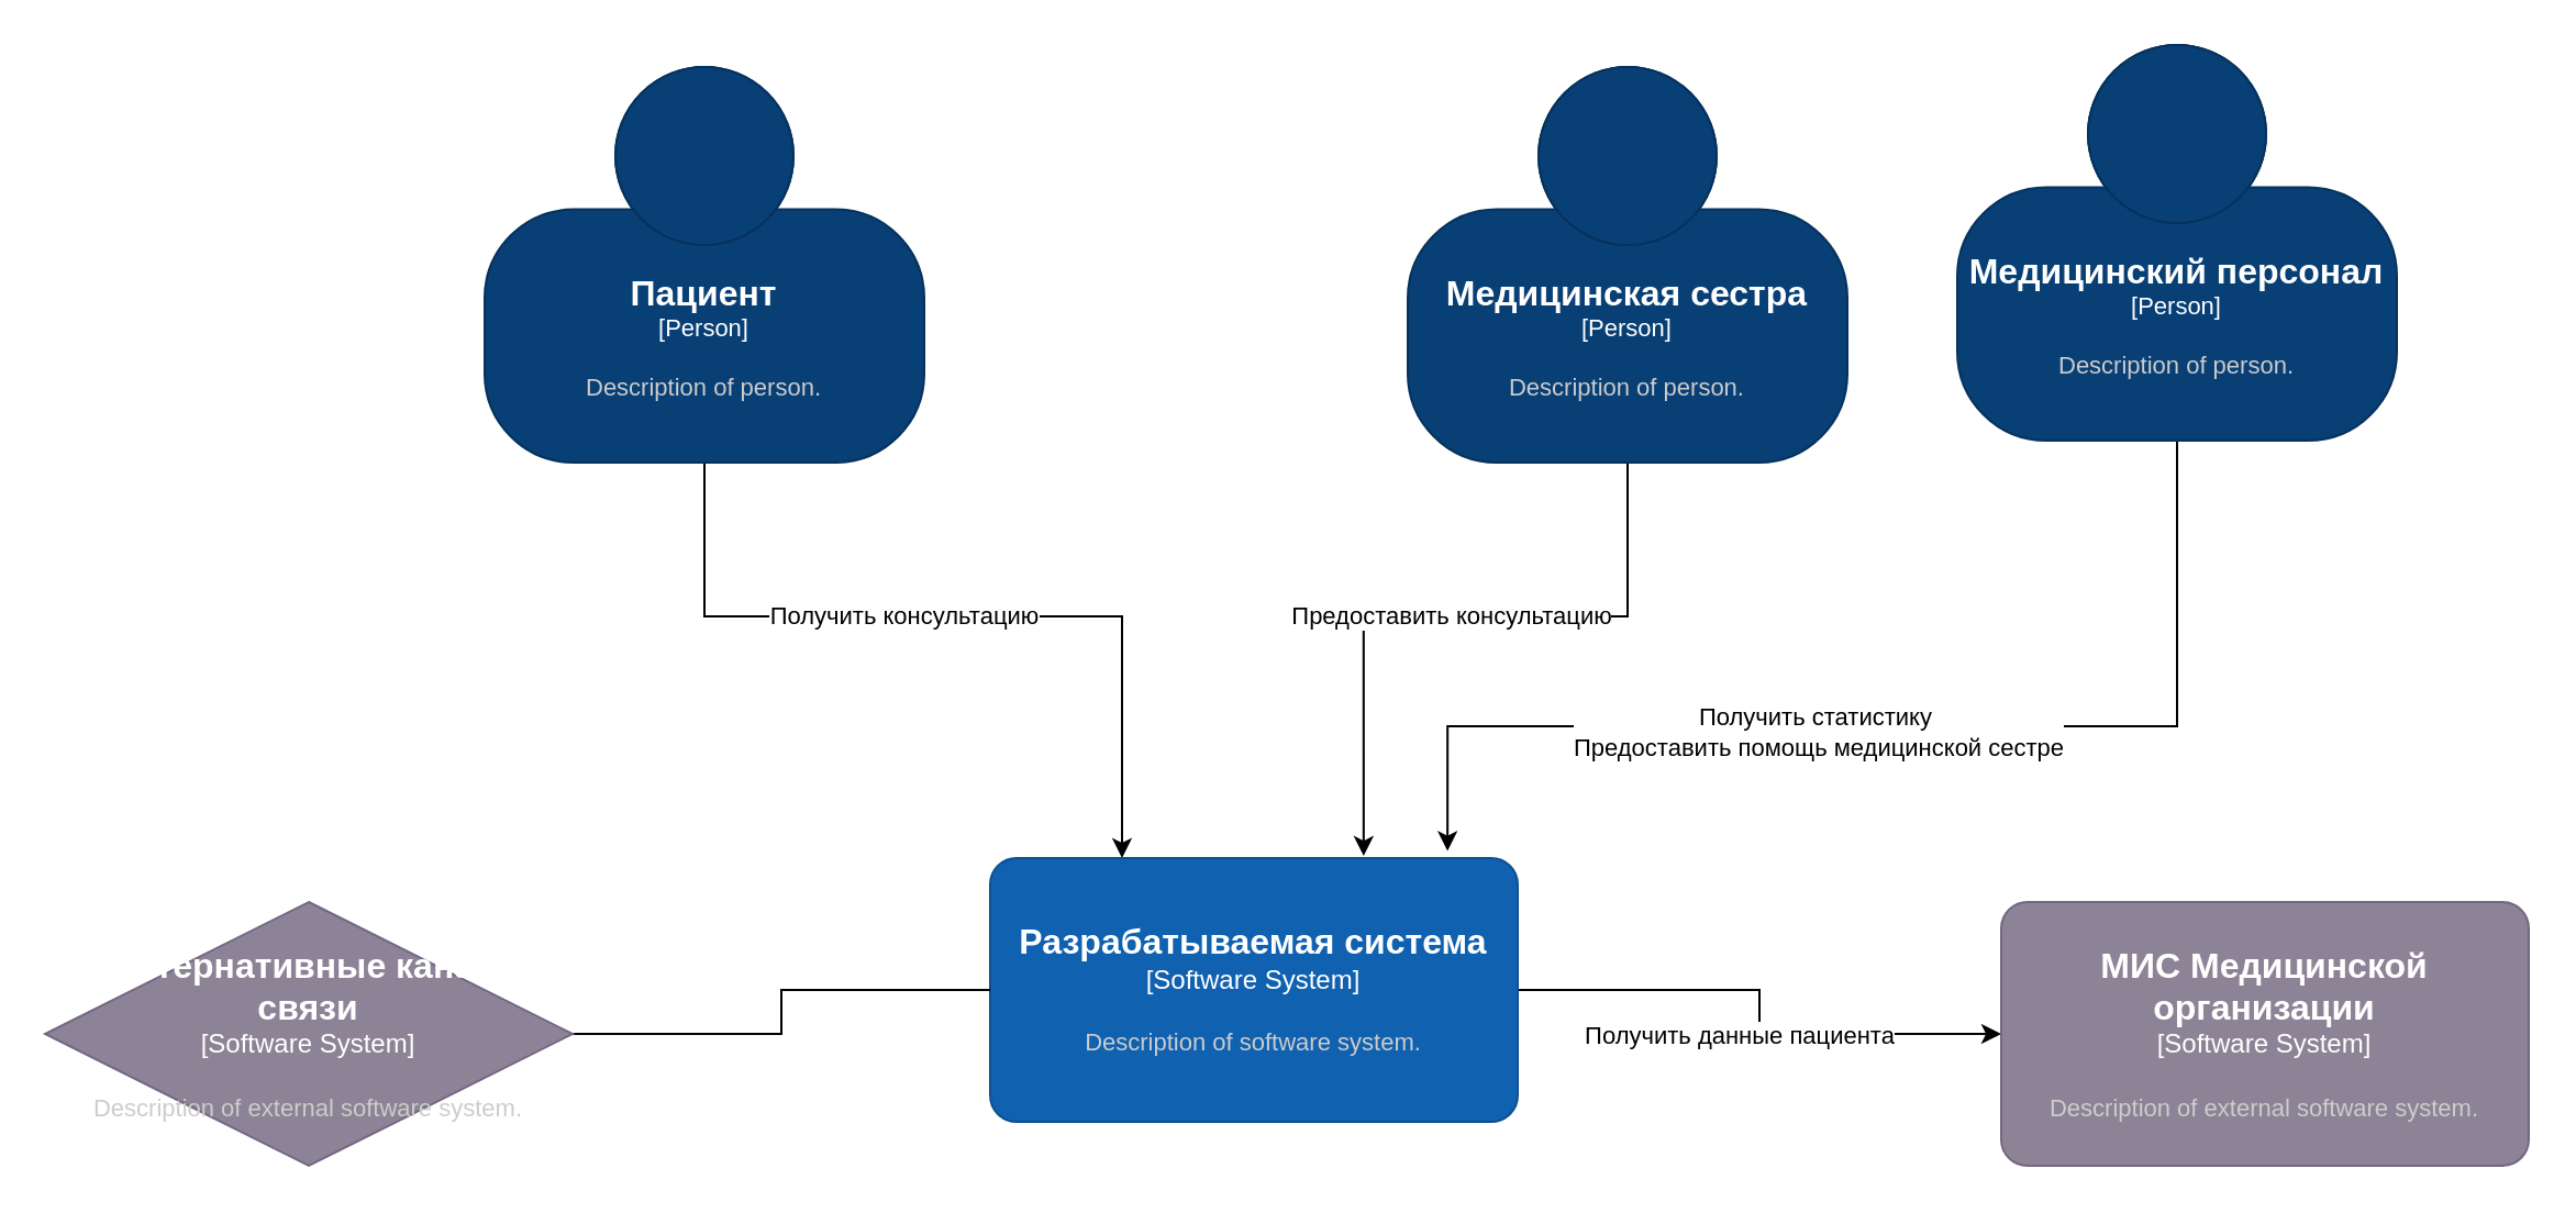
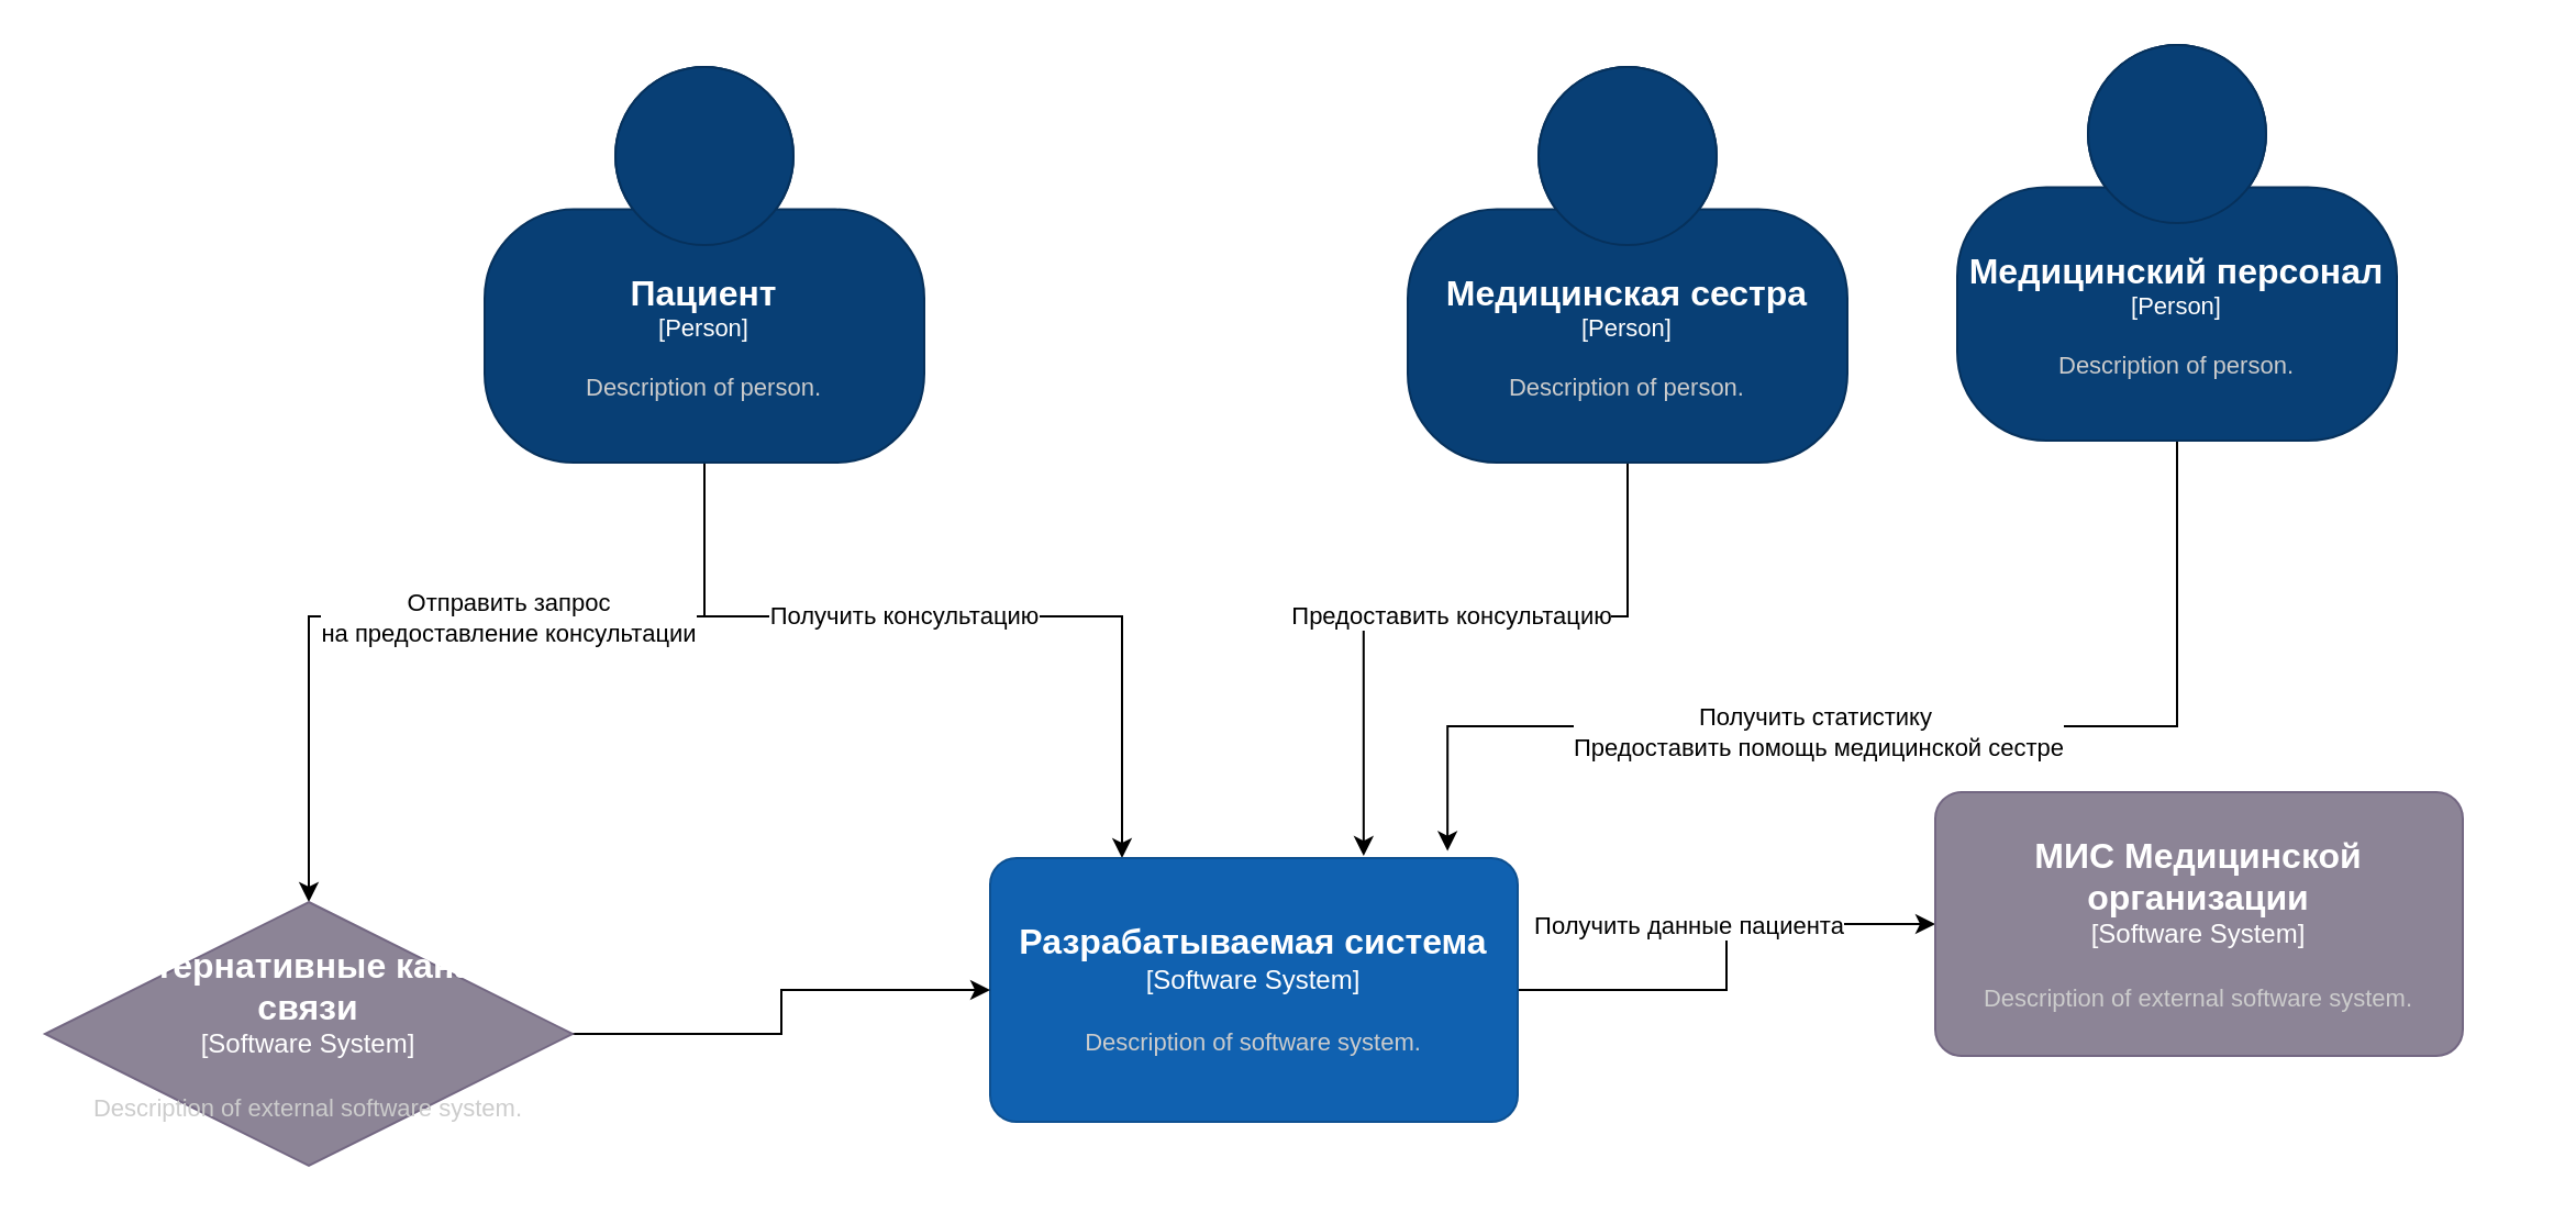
  <mxCell id="0" />
  <mxCell id="1" parent="0" />
  <mxCell id="2" style="edgeStyle=orthogonalEdgeStyle;rounded=0;orthogonalLoop=1;jettySize=auto;html=1;entryX=0.25;entryY=0;entryDx=0;entryDy=0;entryPerimeter=0;" parent="1" source="6" target="14" edge="1"><mxGeometry relative="1" as="geometry"><Array as="points"><mxPoint x="320" y="280" /><mxPoint x="510" y="280" /></Array></mxGeometry></mxCell>
  <mxCell id="3" value="Получить консультацию" style="edgeLabel;html=1;align=center;verticalAlign=middle;resizable=0;points=[];" parent="2" vertex="1" connectable="0"><mxGeometry x="0.046" y="1" relative="1" as="geometry"><mxPoint x="-34" as="offset" /></mxGeometry></mxCell>
+ <mxCell id="4" style="edgeStyle=orthogonalEdgeStyle;rounded=0;orthogonalLoop=1;jettySize=auto;html=1;" parent="1" source="6" target="17" edge="1"><mxGeometry relative="1" as="geometry"><Array as="points"><mxPoint x="320" y="280" /><mxPoint x="140" y="280" /></Array></mxGeometry></mxCell>
+ <mxCell id="5" value="Отправить запрос&lt;br&gt;на предоставление консультации" style="edgeLabel;html=1;align=center;verticalAlign=middle;resizable=0;points=[];" parent="4" vertex="1" connectable="0"><mxGeometry x="-0.221" y="3" relative="1" as="geometry"><mxPoint x="-12" y="-3" as="offset" /></mxGeometry></mxCell>
  <mxCell id="6" value="&lt;font style=&quot;font-size: 16px&quot;&gt;&lt;b&gt;Пациент&lt;/b&gt;&lt;/font&gt;&lt;div&gt;[Person]&lt;/div&gt;&lt;br&gt;&lt;div&gt;&lt;font style=&quot;font-size: 11px&quot;&gt;&lt;font color=&quot;#cccccc&quot;&gt;Description of person.&lt;/font&gt;&lt;/div&gt;" style="html=1;fontSize=11;dashed=0;whiteSpace=wrap;fillColor=#083F75;strokeColor=#06315C;fontColor=#ffffff;shape=mxgraph.c4.person2;align=center;metaEdit=1;points=[[0.5,0,0],[1,0.5,0],[1,0.75,0],[0.75,1,0],[0.5,1,0],[0.25,1,0],[0,0.75,0],[0,0.5,0]];resizable=0;" parent="1" vertex="1"><mxGeometry x="220" y="30" width="200" height="180" as="geometry" /></mxCell>
  <mxCell id="7" value="Предоставить консультацию" style="edgeStyle=orthogonalEdgeStyle;rounded=0;orthogonalLoop=1;jettySize=auto;html=1;entryX=0.708;entryY=-0.008;entryDx=0;entryDy=0;entryPerimeter=0;" parent="1" source="8" target="14" edge="1"><mxGeometry relative="1" as="geometry"><Array as="points"><mxPoint x="740" y="280" /><mxPoint x="620" y="280" /></Array></mxGeometry></mxCell>
  <mxCell id="8" value="&lt;font style=&quot;font-size: 16px&quot;&gt;&lt;b&gt;Медицинская сестра&lt;/b&gt;&lt;/font&gt;&lt;div&gt;[Person]&lt;/div&gt;&lt;br&gt;&lt;div&gt;&lt;font style=&quot;font-size: 11px&quot;&gt;&lt;font color=&quot;#cccccc&quot;&gt;Description of person.&lt;/font&gt;&lt;/div&gt;" style="html=1;fontSize=11;dashed=0;whiteSpace=wrap;fillColor=#083F75;strokeColor=#06315C;fontColor=#ffffff;shape=mxgraph.c4.person2;align=center;metaEdit=1;points=[[0.5,0,0],[1,0.5,0],[1,0.75,0],[0.75,1,0],[0.5,1,0],[0.25,1,0],[0,0.75,0],[0,0.5,0]];resizable=0;" parent="1" vertex="1"><mxGeometry x="640" y="30" width="200" height="180" as="geometry" /></mxCell>
  <mxCell id="9" style="edgeStyle=orthogonalEdgeStyle;rounded=0;orthogonalLoop=1;jettySize=auto;html=1;entryX=0.867;entryY=-0.027;entryDx=0;entryDy=0;entryPerimeter=0;" parent="1" source="11" target="14" edge="1"><mxGeometry relative="1" as="geometry"><Array as="points"><mxPoint x="990" y="330" /><mxPoint x="658" y="330" /></Array></mxGeometry></mxCell>
  <mxCell id="10" value="Получить статистику&amp;nbsp;&lt;br&gt;Предоставить помощь медицинской сестре" style="edgeLabel;html=1;align=center;verticalAlign=middle;resizable=0;points=[];" parent="9" vertex="1" connectable="0"><mxGeometry x="0.133" y="2" relative="1" as="geometry"><mxPoint as="offset" /></mxGeometry></mxCell>
  <mxCell id="11" value="&lt;font style=&quot;font-size: 16px&quot;&gt;&lt;b&gt;Медицинский персонал&lt;/b&gt;&lt;/font&gt;&lt;div&gt;[Person]&lt;/div&gt;&lt;br&gt;&lt;div&gt;&lt;font style=&quot;font-size: 11px&quot;&gt;&lt;font color=&quot;#cccccc&quot;&gt;Description of person.&lt;/font&gt;&lt;/div&gt;" style="html=1;fontSize=11;dashed=0;whiteSpace=wrap;fillColor=#083F75;strokeColor=#06315C;fontColor=#ffffff;shape=mxgraph.c4.person2;align=center;metaEdit=1;points=[[0.5,0,0],[1,0.5,0],[1,0.75,0],[0.75,1,0],[0.5,1,0],[0.25,1,0],[0,0.75,0],[0,0.5,0]];resizable=0;" parent="1" vertex="1"><mxGeometry x="890" y="20" width="200" height="180" as="geometry" /></mxCell>
  <mxCell id="12" style="edgeStyle=orthogonalEdgeStyle;rounded=0;orthogonalLoop=1;jettySize=auto;html=1;" parent="1" source="14" target="15" edge="1"><mxGeometry relative="1" as="geometry" /></mxCell>
  <mxCell id="13" value="Получить данные пациента" style="edgeLabel;html=1;align=center;verticalAlign=middle;resizable=0;points=[];" parent="12" vertex="1" connectable="0"><mxGeometry x="0.333" relative="1" as="geometry"><mxPoint x="-40" as="offset" /></mxGeometry></mxCell>
  <mxCell id="14" value="&lt;font style=&quot;font-size: 16px&quot;&gt;&lt;b&gt;Разрабатываемая система&lt;/b&gt;&lt;/font&gt;&lt;div&gt;[Software System]&lt;/div&gt;&lt;br&gt;&lt;div&gt;&lt;font style=&quot;font-size: 11px&quot;&gt;&lt;font color=&quot;#cccccc&quot;&gt;Description of software system.&lt;/font&gt;&lt;/div&gt;" style="rounded=1;whiteSpace=wrap;html=1;labelBackgroundColor=none;fillColor=#1061B0;fontColor=#ffffff;align=center;arcSize=10;strokeColor=#0D5091;metaEdit=1;resizable=0;points=[[0.25,0,0],[0.5,0,0],[0.75,0,0],[1,0.25,0],[1,0.5,0],[1,0.75,0],[0.75,1,0],[0.5,1,0],[0.25,1,0],[0,0.75,0],[0,0.5,0],[0,0.25,0]];" parent="1" vertex="1"><mxGeometry x="450" y="390" width="240" height="120" as="geometry" /></mxCell>
- <mxCell id="15" value="&lt;font style=&quot;font-size: 16px&quot;&gt;&lt;b&gt;МИС Медицинской организации&lt;/b&gt;&lt;/font&gt;&lt;div&gt;[Software System]&lt;/div&gt;&lt;br&gt;&lt;div&gt;&lt;font style=&quot;font-size: 11px&quot;&gt;&lt;font color=&quot;#cccccc&quot;&gt;Description of external software system.&lt;/font&gt;&lt;/div&gt;" style="rounded=1;whiteSpace=wrap;html=1;labelBackgroundColor=none;fillColor=#8C8496;fontColor=#ffffff;align=center;arcSize=10;strokeColor=#736782;metaEdit=1;resizable=0;points=[[0.25,0,0],[0.5,0,0],[0.75,0,0],[1,0.25,0],[1,0.5,0],[1,0.75,0],[0.75,1,0],[0.5,1,0],[0.25,1,0],[0,0.75,0],[0,0.5,0],[0,0.25,0]];" parent="1" vertex="1"><mxGeometry x="910" y="410" width="240" height="120" as="geometry" /></mxCell>
- <mxCell id="16" style="edgeStyle=orthogonalEdgeStyle;rounded=0;orthogonalLoop=1;jettySize=auto;html=1;endArrow=none;" parent="1" source="17" target="14" edge="1"><mxGeometry relative="1" as="geometry" /></mxCell>
+ <mxCell id="15" value="&lt;font style=&quot;font-size: 16px&quot;&gt;&lt;b&gt;МИС Медицинской организации&lt;/b&gt;&lt;/font&gt;&lt;div&gt;[Software System]&lt;/div&gt;&lt;br&gt;&lt;div&gt;&lt;font style=&quot;font-size: 11px&quot;&gt;&lt;font color=&quot;#cccccc&quot;&gt;Description of external software system.&lt;/font&gt;&lt;/div&gt;" style="rounded=1;whiteSpace=wrap;html=1;labelBackgroundColor=none;fillColor=#8C8496;fontColor=#ffffff;align=center;arcSize=10;strokeColor=#736782;metaEdit=1;resizable=0;points=[[0.25,0,0],[0.5,0,0],[0.75,0,0],[1,0.25,0],[1,0.5,0],[1,0.75,0],[0.75,1,0],[0.5,1,0],[0.25,1,0],[0,0.75,0],[0,0.5,0],[0,0.25,0]];" parent="1" vertex="1"><mxGeometry x="880" y="360" width="240" height="120" as="geometry" /></mxCell>
+ <mxCell id="16" style="edgeStyle=orthogonalEdgeStyle;rounded=0;orthogonalLoop=1;jettySize=auto;html=1;" parent="1" source="17" target="14" edge="1"><mxGeometry relative="1" as="geometry" /></mxCell>
  <mxCell id="17" value="&lt;font style=&quot;font-size: 16px&quot;&gt;&lt;b&gt;Альтернативные каналы связи&lt;/b&gt;&lt;/font&gt;&lt;div&gt;[Software System]&lt;/div&gt;&lt;br&gt;&lt;div&gt;&lt;font style=&quot;font-size: 11px&quot;&gt;&lt;font color=&quot;#cccccc&quot;&gt;Description of external software system.&lt;/font&gt;&lt;/div&gt;" style="rhombus;whiteSpace=wrap;html=1;labelBackgroundColor=none;fillColor=#8C8496;fontColor=#ffffff;align=center;arcSize=10;strokeColor=#736782;metaEdit=1;resizable=0;points=[[0.25,0,0],[0.5,0,0],[0.75,0,0],[1,0.25,0],[1,0.5,0],[1,0.75,0],[0.75,1,0],[0.5,1,0],[0.25,1,0],[0,0.75,0],[0,0.5,0],[0,0.25,0]];" parent="1" vertex="1"><mxGeometry x="20" y="410" width="240" height="120" as="geometry" /></mxCell>
